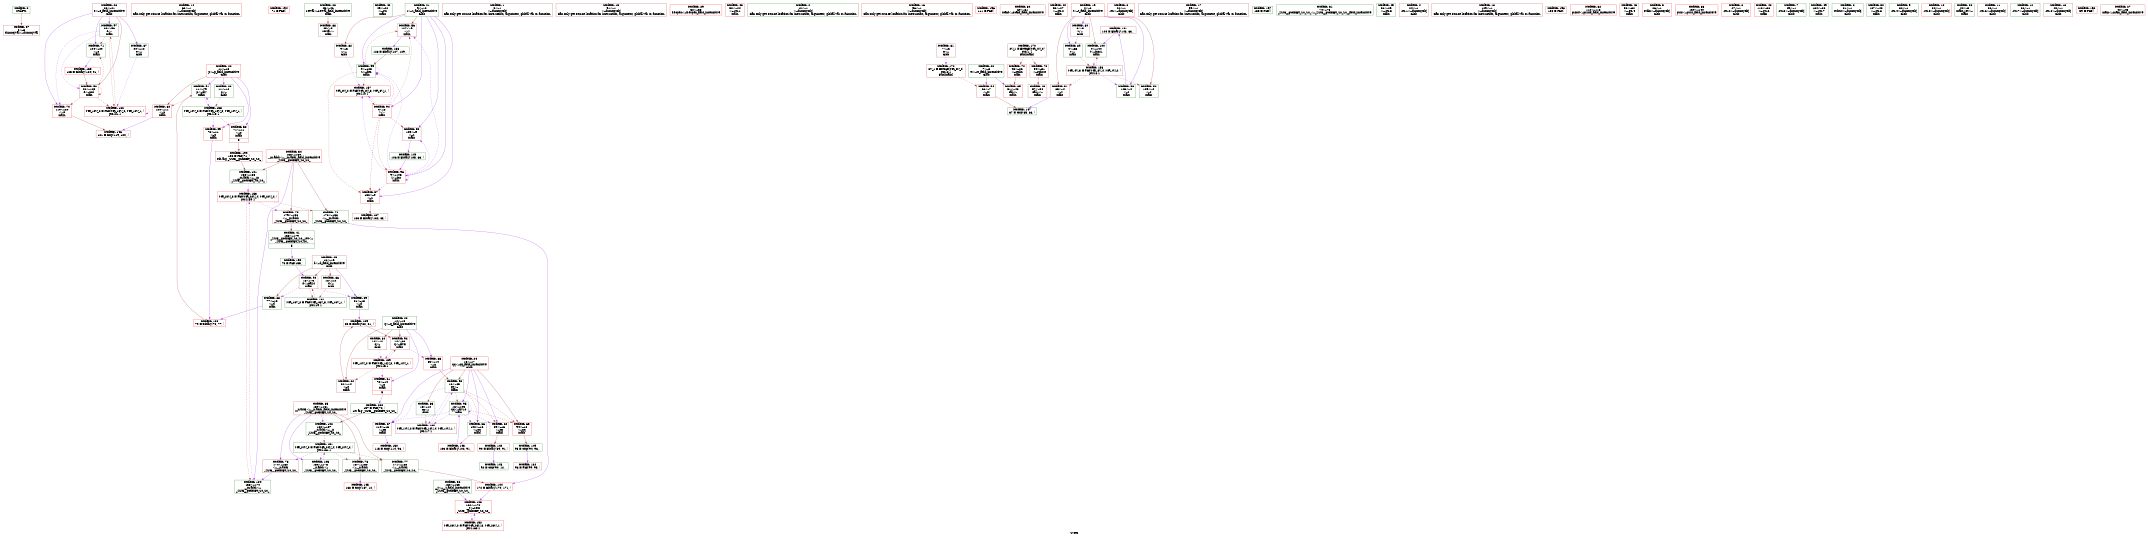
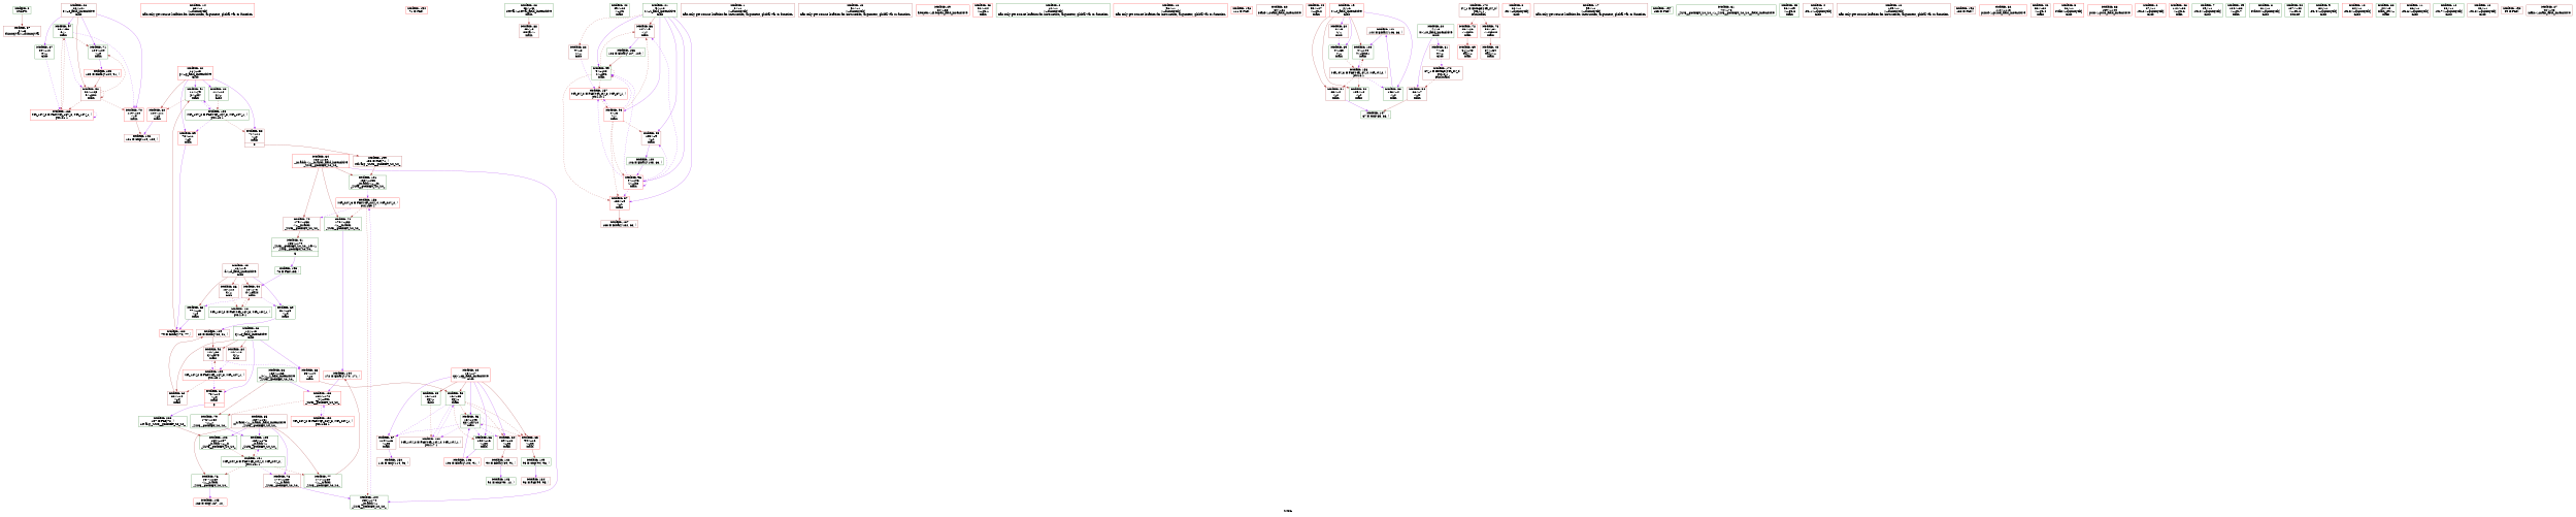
  digraph {
    label=SVFG
    node [color=darkgreen shape=record]
    edge [color=purple style=solid]
    n1 [label="{NodeID: 0\nNullPtr}"]
    n2 [color=brown label="{NodeID: 37\n2\<--3\ndummyVal\<--dummyVal\n}"]
    n3 [label="{NodeID: 97\n20\<--96\ne\<--\nmain\n}"]
    n4 [color=red label="{NodeID: 70\n119\<--20\n\<--e\nmain\n}"]
    n5 [label="{NodeID: 71\n124\<--20\n\<--e\nmain\n}"]
    n6 [color=brown label="{NodeID: 98\n20\<--125\ne\<--mul\nmain\n}"]
    n7 [color=red label="{NodeID: 162\nMR_18V_2 = PHI(MR_18V_6, MR_18V_1, )\npts\{21 \}\n}"]
    n8 [color=brown label="{NodeID: 146\n121 = cmp(119, 120, )\n}"]
    n9 [color=red label="{NodeID: 135\n125 = Binary(124, 91, )\n}"]
    n10 [color=red label="{NodeID: 14\n63\<--1\n\<--dummyObj\nCan only get source location for instruction, argument, global var or function.}"]
    n11 [color=red label="{NodeID: 194\n71 = PHI()\n}"]
    n12 [label="{NodeID: 28\n45\<--46\nretval\<--retval_field_insensitive\nmain\n}"]
    n13 [color=brown label="{NodeID: 88\n45\<--5\nretval\<--\nmain\n}"]
    n14 [label="{NodeID: 42\n49\<--22\n\<--.str\nmain\n}"]
    n15 [color=brown label="{NodeID: 139\n83 = Binary(82, 81, )\n}"]
    n16 [color=brown label="{NodeID: 92\n14\<--83\nq\<--div5\nmain\n}"]
    n17 [color=red label="{NodeID: 159\nMR_12V_2 = PHI(MR_12V_3, MR_12V_1, )\npts\{15 \}\n}"]
    n18 [color=red label="{NodeID: 63\n85\<--14\n\<--q\nmain\n}"]
    n19 [color=red label="{NodeID: 61\n72\<--14\n\<--q\nmain\n|{<s0>5}}"]
    n20 [color=brown label="{NodeID: 62\n82\<--14\n\<--q\nmain\n}"]
    n21 [label="{NodeID: 93\n16\<--85\nqq\<--\nmain\n}"]
    n22 [color=brown label="{NodeID: 56\n127\<--9\n\<--z\nmain\n}"]
    n23 [label="{NodeID: 136\n128 = Binary(127, 129, )\n}"]
    n24 [label="{NodeID: 99\n9\<--128\nz\<--dec\nmain\n}"]
    n25 [color=red label="{NodeID: 57\n132\<--9\n\<--z\nmain\n}"]
    n26 [color=red label="{NodeID: 157\nMR_8V_2 = PHI(MR_8V_8, MR_8V_1, )\npts\{10 \}\n}"]
    n27 [color=red label="{NodeID: 153\nMR_22V_3 = PHI(MR_22V_4, MR_22V_2, )\npts\{159 \}\n}"]
    n28 [label="{NodeID: 74\n170\<--158\n\<--__m.addr\n_ZSt5__gcdIxET_S0_S0_\n}"]
    n29 [color=brown label="{NodeID: 75\n179\<--158\n\<--__m.addr\n_ZSt5__gcdIxET_S0_S0_\n}"]
    n30 [label="{NodeID: 104\n158\<--174\n__m.addr\<--\n_ZSt5__gcdIxET_S0_S0_\n}"]
    n31 [color=red label="{NodeID: 144\n172 = Binary(170, 171, )\n}"]
    n32 [label="{NodeID: 41\n155\<--179\n_ZSt5__gcdIxET_S0_S0__ret\<--\n_ZSt5__gcdIxET_S0_S0_\n|{<s0>5}}"]
    n33 [color=red label="{NodeID: 103\n162\<--172\n__t\<--rem\n_ZSt5__gcdIxET_S0_S0_\n}"]
    n34 [label="{NodeID: 195\n73 = PHI(155, )\n}"]
    n35 [color=brown label="{NodeID: 84\n14\<--12\nq\<--\nGlob }"]
    n36 [label="{NodeID: 200\n157 = PHI(72, )\n1st arg _ZSt5__gcdIxET_S0_S0_ }"]
    n37 [color=brown label="{NodeID: 1\n5\<--1\n\<--dummyObj\nCan only get source location for instruction, argument, global var or function.}"]
    n38 [color=brown label="{NodeID: 15\n91\<--1\n\<--dummyObj\nCan only get source location for instruction, argument, global var or function.}"]
    n39 [color=brown label="{NodeID: 90\n18\<--73\nd\<--call4\nmain\n}"]
    n40 [label="{NodeID: 161\nMR_16V_2 = PHI(MR_16V_3, MR_16V_1, )\npts\{19 \}\n}"]
    n41 [label="{NodeID: 68\n77\<--18\n\<--d\nmain\n}"]
    n42 [label="{NodeID: 69\n81\<--18\n\<--d\nmain\n}"]
    n43 [color=red label="{NodeID: 138\n79 = Binary(78, 77, )\n}"]
    n44 [color=red label="{NodeID: 29\n52\<--53\nfreopen\<--freopen_field_insensitive\n}"]
    n45 [color=red label="{NodeID: 43\n50\<--24\n\<--.str.1\nmain\n}"]
    n46 [label="{NodeID: 140\n106 = Binary(105, 63, )\n}"]
    n47 [color=red label="{NodeID: 96\n9\<--106\nz\<--inc\nmain\n}"]
    n48 [color=brown label="{NodeID: 55\n105\<--9\n\<--z\nmain\n}"]
    n49 [color=brown label="{NodeID: 137\n133 = Binary(132, 63, )\n}"]
    n50 [color=red label="{NodeID: 94\n9\<--5\nz\<--\nmain\n}"]
    n51 [label="{NodeID: 85\n16\<--12\nqq\<--\nGlob }"]
    n52 [color=brown label="{NodeID: 160\nMR_14V_2 = PHI(MR_14V_4, MR_14V_1, )\npts\{17 \}\n}"]
    n53 [label="{NodeID: 95\n16\<--103\nqq\<--div10\nmain\n}"]
    n54 [color=brown label="{NodeID: 64\n89\<--16\n\<--qq\nmain\n}"]
    n55 [color=red label="{NodeID: 65\n94\<--16\n\<--qq\nmain\n}"]
    n56 [label="{NodeID: 66\n102\<--16\n\<--qq\nmain\n}"]
    n57 [color=brown label="{NodeID: 67\n114\<--16\n\<--qq\nmain\n}"]
    n58 [label="{NodeID: 2\n12\<--1\n\<--dummyObj\nCan only get source location for instruction, argument, global var or function.}"]
    n59 [color=red label="{NodeID: 16\n96\<--1\n\<--dummyObj\nCan only get source location for instruction, argument, global var or function.}"]
    n60 [color=red label="{NodeID: 196\n111 = PHI()\n}"]
    n61 [color=brown label="{NodeID: 30\n60\<--61\nscanf\<--scanf_field_insensitive\n}"]
    n62 [color=red label="{NodeID: 44\n55\<--27\n\<--.str.2\nmain\n}"]
    n63 [color=brown label="{NodeID: 141\n144 = Binary(143, 63, )\n}"]
    n64 [label="{NodeID: 100\n4\<--144\nt\<--inc21\nmain\n}"]
    n65 [color=brown label="{NodeID: 156\nMR_4V_3 = PHI(MR_4V_4, MR_4V_2, )\npts\{6 \}\n}"]
    n66 [color=brown label="{NodeID: 51\n65\<--4\n\<--t\nmain\n}"]
    n67 [label="{NodeID: 52\n109\<--4\n\<--t\nmain\n}"]
    n68 [label="{NodeID: 53\n143\<--4\n\<--t\nmain\n}"]
    n69 [color=brown label="{NodeID: 58\n71\<--11\n\<--p\nmain\n|{<s0>5}}"]
    n70 [color=brown label="{NodeID: 199\n156 = PHI(71, )\n0th arg _ZSt5__gcdIxET_S0_S0_ }"]
    n71 [label="{NodeID: 101\n158\<--156\n__m.addr\<--__m\n_ZSt5__gcdIxET_S0_S0_\n}"]
    n72 [color=red label="{NodeID: 72\n48\<--26\n\<--stdin\nmain\n}"]
    n73 [color=red label="{NodeID: 39\n51\<--48\ncall\<--\nmain\n}"]
    n74 [color=brown label="{NodeID: 86\n18\<--12\nd\<--\nGlob }"]
    n75 [color=red label="{NodeID: 3\n22\<--1\n.str\<--dummyObj\nGlob }"]
    n76 [label="{NodeID: 147\n67 = cmp(65, 66, )\n}"]
    n77 [color=brown label="{NodeID: 17\n99\<--1\n\<--dummyObj\nCan only get source location for instruction, argument, global var or function.}"]
    n78 [label="{NodeID: 197\n135 = PHI()\n}"]
    n79 [label="{NodeID: 31\n74\<--75\n_ZSt5__gcdIxET_S0_S0_\<--_ZSt5__gcdIxET_S0_S0__field_insensitive\n}"]
    n80 [label="{NodeID: 45\n56\<--29\n\<--.str.3\nmain\n}"]
    n81 [color=brown label="{NodeID: 142\n90 = Binary(89, 91, )\n}"]
    n82 [label="{NodeID: 148\n92 = cmp(90, 12, )\n}"]
    n83 [color=red label="{NodeID: 59\n78\<--11\n\<--p\nmain\n}"]
    n84 [label="{NodeID: 91\n11\<--79\np\<--div\nmain\n}"]
    n85 [color=red label="{NodeID: 60\n120\<--11\n\<--p\nmain\n}"]
    n86 [label="{NodeID: 158\nMR_10V_2 = PHI(MR_10V_3, MR_10V_1, )\npts\{13 \}\n}"]
    n87 [color=brown label="{NodeID: 73\n54\<--31\n\<--stdout\nmain\n}"]
    n88 [color=brown label="{NodeID: 40\n57\<--54\ncall1\<--\nmain\n}"]
    n89 [color=brown label="{NodeID: 170\n2V_1 = ENCHI(MR_2V_0)\npts\{1 \}\nFun[main]}" style=double]
    n90 [label="{NodeID: 87\n20\<--12\ne\<--\nGlob }"]
    n91 [color=brown label="{NodeID: 4\n24\<--1\n.str.1\<--dummyObj\nGlob }"]
    n92 [color=brown label="{NodeID: 18\n129\<--1\n\<--dummyObj\nCan only get source location for instruction, argument, global var or function.}"]
    n93 [color=brown label="{NodeID: 198\n138 = PHI()\n}"]
    n94 [color=red label="{NodeID: 32\n112\<--113\nprintf\<--printf_field_insensitive\n}"]
    n95 [color=brown label="{NodeID: 46\n58\<--32\n\<--.str.4\nmain\n}"]
    n96 [color=red label="{NodeID: 143\n103 = Binary(102, 91, )\n}"]
    n97 [label="{NodeID: 149\n95 = cmp(94, 96, )\n}"]
    n98 [color=brown label="{NodeID: 150\n115 = cmp(114, 96, )\n}"]
+   n99 [label="{NodeID: 79\n176\<--162\n\<--__t\n_ZSt5__gcdIxET_S0_S0_\n}"]
    n100 [color=red label="{NodeID: 152\nMR_26V_2 = PHI(MR_26V_3, MR_26V_1, )\npts\{163 \}\n}"]
    n101 [color=red label="{NodeID: 5\n26\<--1\nstdin\<--dummyObj\nGlob }"]
    n102 [label="{NodeID: 102\n160\<--157\n__n.addr\<--__n\n_ZSt5__gcdIxET_S0_S0_\n}"]
    n103 [label="{NodeID: 151\nMR_24V_3 = PHI(MR_24V_4, MR_24V_2, )\npts\{161 \}\n}"]
    n104 [label="{NodeID: 76\n167\<--160\n\<--__n.addr\n_ZSt5__gcdIxET_S0_S0_\n}"]
    n105 [label="{NodeID: 77\n171\<--160\n\<--__n.addr\n_ZSt5__gcdIxET_S0_S0_\n}"]
    n106 [color=brown label="{NodeID: 78\n174\<--160\n\<--__n.addr\n_ZSt5__gcdIxET_S0_S0_\n}"]
    n107 [label="{NodeID: 105\n160\<--176\n__n.addr\<--\n_ZSt5__gcdIxET_S0_S0_\n}"]
    n108 [color=red label="{NodeID: 145\n168 = cmp(167, 12, )\n}"]
    n109 [color=red label="{NodeID: 19\n4\<--6\nt\<--t_field_insensitive\nGlob }"]
    n110 [color=brown label="{NodeID: 80\n4\<--5\nt\<--\nGlob }"]
    n111 [label="{NodeID: 89\n4\<--63\nt\<--\nmain\n}"]
    n112 [color=red label="{NodeID: 33\n139\<--140\nputs\<--puts_field_insensitive\n}"]
    n113 [color=brown label="{NodeID: 172\n6V_1 = ENCHI(MR_6V_0)\npts\{8 \}\nFun[main]}" style=double]
    n114 [color=brown label="{NodeID: 54\n66\<--7\n\<--tt\nmain\n}"]
    n115 [color=red label="{NodeID: 6\n27\<--1\n.str.2\<--dummyObj\nGlob }"]
    n116 [label="{NodeID: 20\n7\<--8\ntt\<--tt_field_insensitive\nGlob }"]
    n117 [color=brown label="{NodeID: 81\n7\<--5\ntt\<--\nGlob }"]
    n118 [color=red label="{NodeID: 34\n158\<--159\n__m.addr\<--__m.addr_field_insensitive\n_ZSt5__gcdIxET_S0_S0_\n}"]
    n119 [color=red label="{NodeID: 48\n110\<--36\n\<--.str.6\nmain\n}"]
    n120 [label="{NodeID: 7\n29\<--1\n.str.3\<--dummyObj\nGlob }"]
    n121 [label="{NodeID: 21\n9\<--10\nz\<--z_field_insensitive\nGlob }"]
    n122 [color=brown label="{NodeID: 82\n9\<--5\nz\<--\nGlob }"]
    n123 [color=brown label="{NodeID: 35\n160\<--161\n__n.addr\<--__n.addr_field_insensitive\n_ZSt5__gcdIxET_S0_S0_\n}"]
    n124 [label="{NodeID: 49\n134\<--38\n\<--.str.7\nmain\n}"]
    n125 [label="{NodeID: 8\n31\<--1\nstdout\<--dummyObj\nGlob }"]
    n126 [color=red label="{NodeID: 22\n11\<--13\np\<--p_field_insensitive\nGlob }"]
    n127 [label="{NodeID: 83\n11\<--12\np\<--\nGlob }"]
    n128 [label="{NodeID: 36\n162\<--163\n__t\<--__t_field_insensitive\n_ZSt5__gcdIxET_S0_S0_\n}"]
-   n129 [label="{NodeID: 50\n137\<--40\n\<--.str.8\nmain\n}"]
+   n129 [label="{NodeID: 50\n137\<--40\n\<--.str.8\nsource\n}"]
    n130 [label="{NodeID: 9\n32\<--1\n.str.4\<--dummyObj\nGlob }"]
    n131 [label="{NodeID: 23\n14\<--15\nq\<--q_field_insensitive\nGlob }"]
    n132 [color=brown label="{NodeID: 134\n98 = PHI(99, 95, )\n}"]
    n133 [color=red label="{NodeID: 10\n34\<--1\n.str.5\<--dummyObj\nGlob }"]
    n134 [color=red label="{NodeID: 24\n16\<--17\nqq\<--qq_field_insensitive\nGlob }"]
    n135 [label="{NodeID: 38\n44\<--5\nmain_ret\<--\nmain\n}"]
    n136 [color=brown label="{NodeID: 11\n36\<--1\n.str.6\<--dummyObj\nGlob }"]
    n137 [color=brown label="{NodeID: 25\n18\<--19\nd\<--d_field_insensitive\nGlob }"]
    n138 [label="{NodeID: 12\n38\<--1\n.str.7\<--dummyObj\nGlob }"]
    n139 [color=brown label="{NodeID: 26\n20\<--21\ne\<--e_field_insensitive\nGlob }"]
    n140 [color=brown label="{NodeID: 13\n40\<--1\n.str.8\<--dummyObj\nGlob }"]
    n141 [color=brown label="{NodeID: 193\n59 = PHI()\n}"]
    n142 [color=brown label="{NodeID: 27\n42\<--43\nmain\<--main_field_insensitive\n}"]
    n1 -> n2 [color=brown]
    n3 -> n4 [style=dashed]
    n3 -> n5 [color=brown style=dashed]
    n3 -> n6 [style=dashed]
    n3 -> n7 [color=brown style=dashed]
    n4 -> n8 [color=brown]
    n5 -> n9
    n6 -> n4 [color=brown style=dashed]
    n6 -> n5 [color=brown style=dashed]
    n6 -> n6 [color=brown style=dashed]
    n6 -> n7 [color=brown style=dashed]
    n7 -> n3 [color=brown style=dashed]
    n7 -> n7 [style=dashed]
    n9 -> n6 [color=brown]
    n12 -> n13 [color=brown]
    n15 -> n16 [color=brown]
    n16 -> n17 [style=dashed]
    n16 -> n18 [style=dashed]
    n17 -> n16 [color=brown style=dashed]
    n17 -> n19 [style=dashed]
    n17 -> n20 [color=brown style=dashed]
    n18 -> n21 [color=brown]
    n19 -> n36 [tailport=s0]
    n20 -> n15 [color=brown]
    n21 -> n52 [style=dashed]
    n21 -> n53 [color=brown style=dashed]
    n21 -> n54 [color=brown style=dashed]
    n21 -> n55 [color=brown style=dashed]
    n21 -> n56 [color=brown style=dashed]
    n21 -> n57 [style=dashed]
    n22 -> n23
    n23 -> n24 [color=brown]
    n24 -> n22 [color=brown style=dashed]
    n24 -> n24 [color=brown style=dashed]
    n24 -> n25 [color=brown style=dashed]
    n24 -> n26 [color=brown style=dashed]
    n25 -> n49 [color=brown]
    n26 -> n50 [color=brown style=dashed]
    n27 -> n28 [color=brown style=dashed]
    n27 -> n29 [style=dashed]
    n27 -> n30 [color=brown style=dashed]
    n28 -> n31
    n29 -> n32 [color=brown]
    n30 -> n27 [style=dashed]
    n31 -> n33
    n32 -> n34 [tailport=s0]
+   n33 -> n99 [color=brown style=dashed]
    n33 -> n100 [style=dashed]
    n34 -> n39
    n35 -> n17 [style=dashed]
    n36 -> n102 [color=brown]
    n39 -> n40 [color=brown style=dashed]
    n39 -> n41 [style=dashed]
    n39 -> n42 [style=dashed]
    n40 -> n39 [color=brown style=dashed]
    n41 -> n43
    n42 -> n15
    n43 -> n84 [color=brown]
    n46 -> n47
    n47 -> n22 [style=dashed]
    n47 -> n24 [style=dashed]
    n47 -> n25 [style=dashed]
    n47 -> n26 [style=dashed]
    n47 -> n47 [style=dashed]
    n47 -> n48 [style=dashed]
    n48 -> n46
    n50 -> n22 [color=brown style=dashed]
    n50 -> n24 [style=dashed]
    n50 -> n25 [color=brown style=dashed]
    n50 -> n26 [style=dashed]
    n50 -> n47 [color=brown style=dashed]
    n50 -> n48 [color=brown style=dashed]
    n51 -> n52 [color=brown style=dashed]
    n52 -> n21 [style=dashed]
    n53 -> n52 [style=dashed]
    n53 -> n53 [style=dashed]
    n53 -> n54 [style=dashed]
    n53 -> n55 [color=brown style=dashed]
    n53 -> n56 [style=dashed]
    n53 -> n57 [style=dashed]
    n54 -> n81 [color=brown]
    n55 -> n97 [color=brown]
    n56 -> n96
    n57 -> n98
    n63 -> n64
    n64 -> n65 [style=dashed]
    n65 -> n64 [color=brown style=dashed]
    n65 -> n66 [color=brown style=dashed]
    n65 -> n67 [color=brown style=dashed]
    n65 -> n68 [style=dashed]
    n66 -> n76
    n68 -> n63
    n69 -> n70 [color=brown tailport=s0]
    n70 -> n71 [color=brown]
    n71 -> n27 [style=dashed]
    n72 -> n73 [color=brown]
    n74 -> n40 [color=brown style=dashed]
    n81 -> n82
    n83 -> n43
    n84 -> n85 [color=brown style=dashed]
    n84 -> n86 [style=dashed]
    n85 -> n8
    n86 -> n69 [color=brown style=dashed]
    n86 -> n83 [style=dashed]
    n86 -> n84 [style=dashed]
    n87 -> n88 [color=brown]
    n89 -> n72 [color=brown style=dashed]
    n89 -> n87 [color=brown style=dashed]
    n90 -> n7 [style=dashed]
    n96 -> n53
    n97 -> n132
+   n99 -> n107
    n100 -> n33 [style=dashed]
    n102 -> n103 [color=brown style=dashed]
    n103 -> n104 [color=brown style=dashed]
    n103 -> n105 [color=brown style=dashed]
    n103 -> n106 [style=dashed]
    n103 -> n107 [style=dashed]
    n104 -> n108
    n105 -> n31 [color=brown]
    n106 -> n30
    n107 -> n103 [color=brown style=dashed]
    n109 -> n64 [color=brown]
    n109 -> n66 [color=brown]
    n109 -> n67 [color=brown]
    n109 -> n68
    n109 -> n110
    n109 -> n111
    n110 -> n111 [style=dashed]
    n111 -> n65 [color=brown style=dashed]
    n113 -> n114 [color=brown style=dashed]
    n114 -> n76 [color=brown]
    n116 -> n114
-   n116 -> n73
+   n116 -> n117
    n117 -> n113 [style=dashed]
    n118 -> n28 [color=brown]
    n118 -> n29 [color=brown]
    n118 -> n30
    n118 -> n71 [color=brown]
    n121 -> n22 [color=brown]
    n121 -> n24
    n121 -> n25
    n121 -> n47
    n121 -> n48
    n121 -> n50
-   n121 -> n122 [color=brown]
+   n121 -> n122 [color=brown style=dashed]
    n122 -> n26 [style=dashed]
    n123 -> n102
    n123 -> n104 [color=brown]
    n123 -> n105 [color=brown]
    n123 -> n106
    n123 -> n107
    n126 -> n69
    n126 -> n83
    n126 -> n84
    n126 -> n85 [color=brown]
    n126 -> n127
    n127 -> n86 [color=brown style=dashed]
    n128 -> n33
+   n128 -> n99 [color=brown]
    n131 -> n16 [color=brown]
    n131 -> n18
    n131 -> n19
    n131 -> n20 [color=brown]
    n131 -> n35 [color=brown]
    n134 -> n21 [color=brown]
    n134 -> n51 [color=brown]
    n134 -> n53
    n134 -> n54
    n134 -> n55 [color=brown]
    n134 -> n56
    n134 -> n57
    n137 -> n39 [color=brown]
    n137 -> n41 [color=brown]
    n137 -> n42
    n137 -> n74 [color=brown]
    n139 -> n3
    n139 -> n4
    n139 -> n5
    n139 -> n6 [color=brown]
    n139 -> n90
  }
